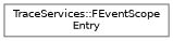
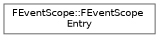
  digraph {
    rankdir=LR
-   n1 [color=grey40 fillcolor=white fontname=Helvetica fontsize=10 height=0.2 label="TraceServices::FEventScope\lEntry" shape=box style=filled width=0.4]
+   n1 [color=grey40 fillcolor=white fontname=Helvetica fontsize=10 height=0.2 label="FEventScope::FEventScope\lEntry" shape=box style=filled width=0.4]
  }
